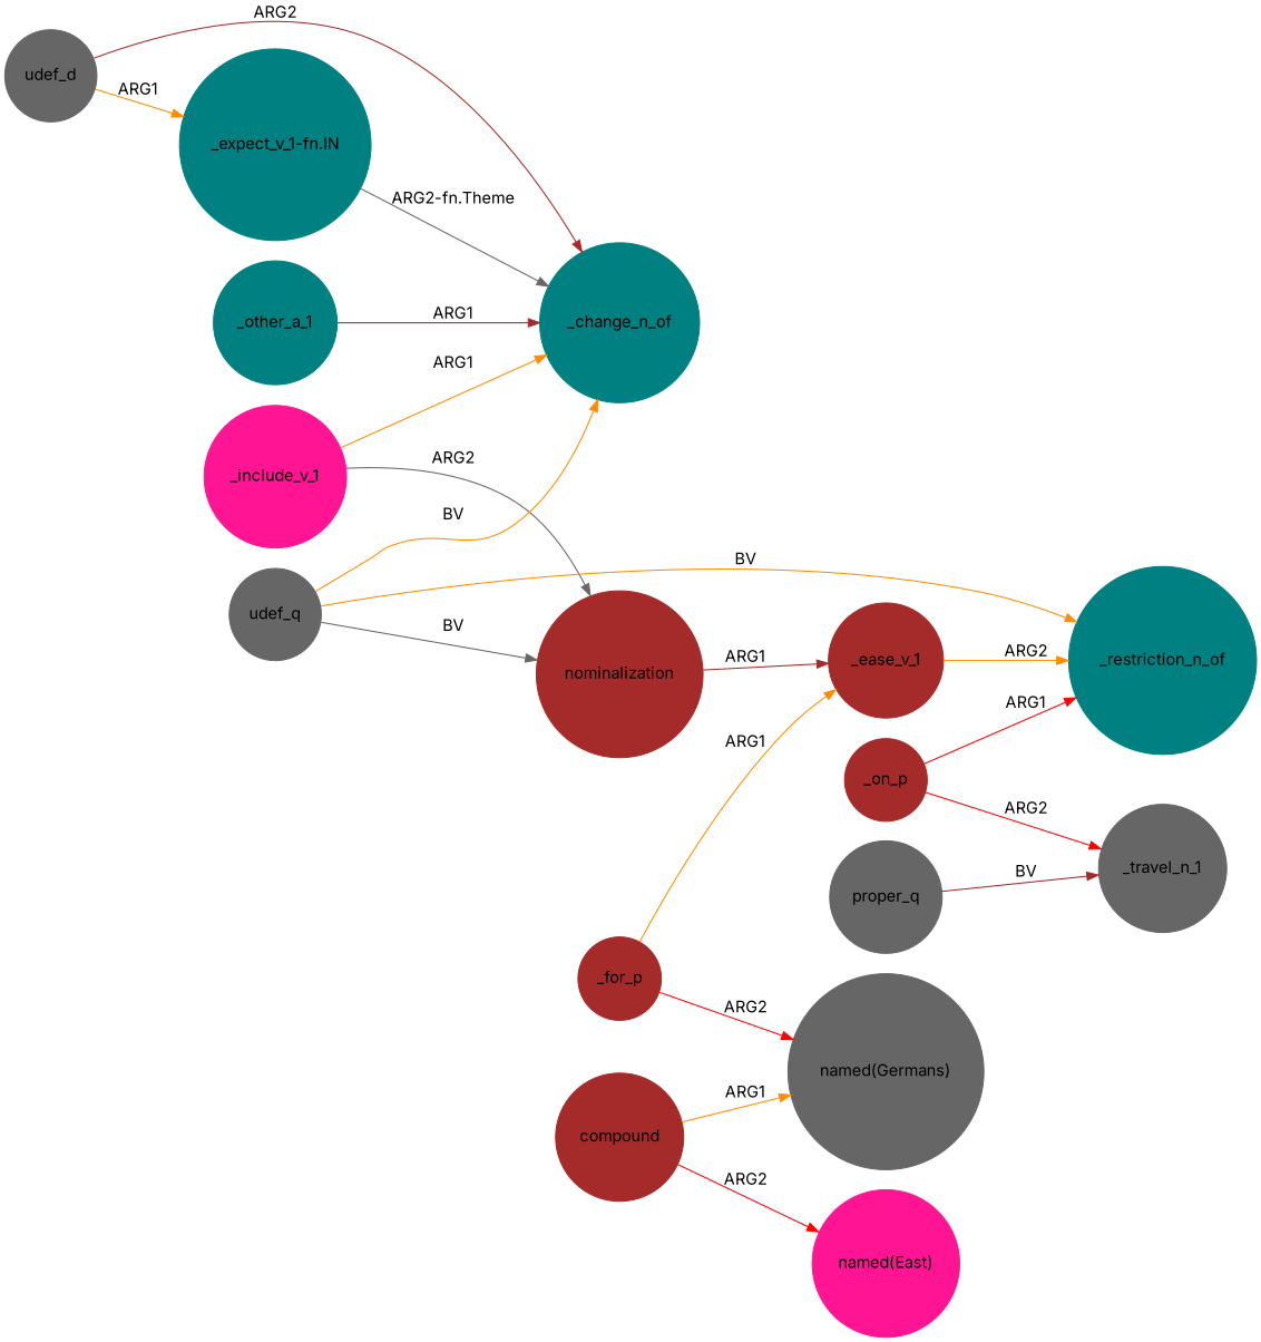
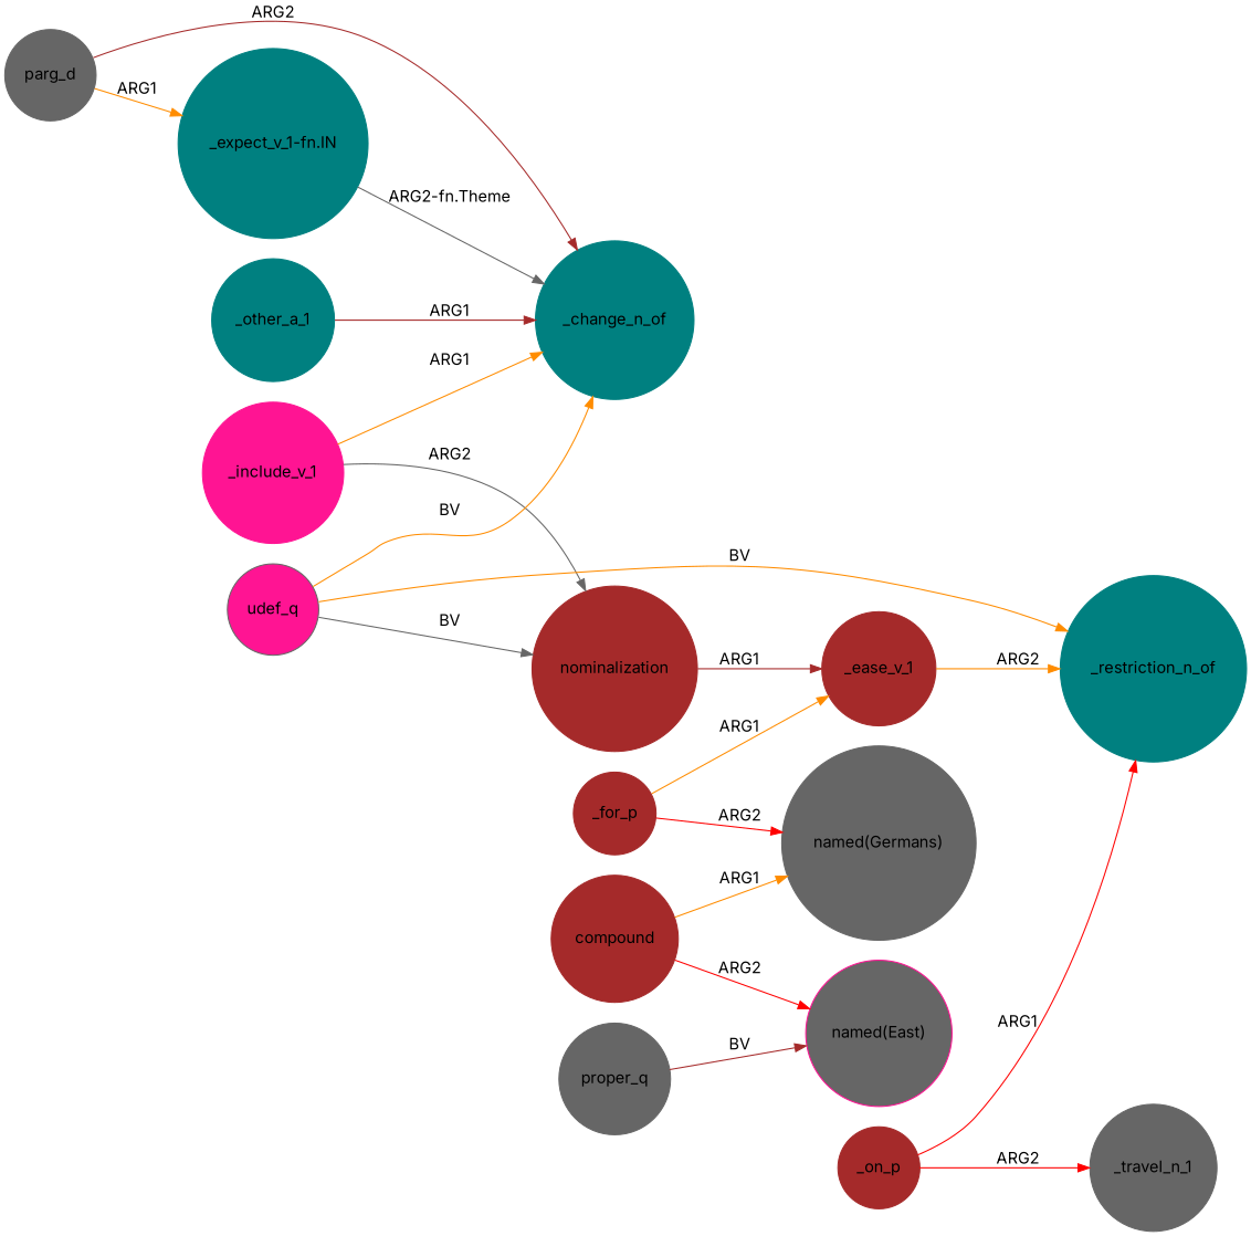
  digraph {
    fontname=Inter
    rankdir=LR
    node [color=gray40 fontname=Inter shape=circle style=filled]
    edge [color=darkorange fontname=Inter]
    _change_n_of [color=teal]
-   parg_d [label=udef_d]
+   parg_d
    "_expect_v_1-fn.IN" [color=teal]
    _for_p [color=brown]
    "named(Germans)"
    _ease_v_1 [color=brown]
    _restriction_n_of [color=teal]
    _include_v_1 [color=deeppink]
    nominalization [color=brown]
-   udef_q
+   udef_q [fillcolor=deeppink]
    compound [color=brown]
-   "named(East)" [color=deeppink]
+   "named(East)" [color=deeppink fillcolor=gray40]
    _on_p [color=brown]
    _travel_n_1
    _other_a_1 [color=teal]
    proper_q
    parg_d -> _change_n_of [color=brown label=ARG2]
    parg_d -> "_expect_v_1-fn.IN" [label=ARG1]
    "_expect_v_1-fn.IN" -> _change_n_of [color=gray40 label="ARG2-fn.Theme"]
    _for_p -> "named(Germans)" [color=red label=ARG2]
    _for_p -> _ease_v_1 [label=ARG1]
    _ease_v_1 -> _restriction_n_of [label=ARG2]
    _include_v_1 -> _change_n_of [label=ARG1]
    _include_v_1 -> nominalization [color=gray40 label=ARG2]
    nominalization -> _ease_v_1 [color=brown label=ARG1]
    udef_q -> _change_n_of [label=BV]
    udef_q -> _restriction_n_of [label=BV]
    udef_q -> nominalization [color=gray40 label=BV]
    compound -> "named(Germans)" [label=ARG1]
    compound -> "named(East)" [color=red label=ARG2]
    _on_p -> _restriction_n_of [color=red label=ARG1]
    _on_p -> _travel_n_1 [color=red label=ARG2]
    _other_a_1 -> _change_n_of [color=brown label=ARG1]
-   proper_q -> _travel_n_1 [color=brown label=BV]
+   proper_q -> "named(East)" [color=brown label=BV]
  }
